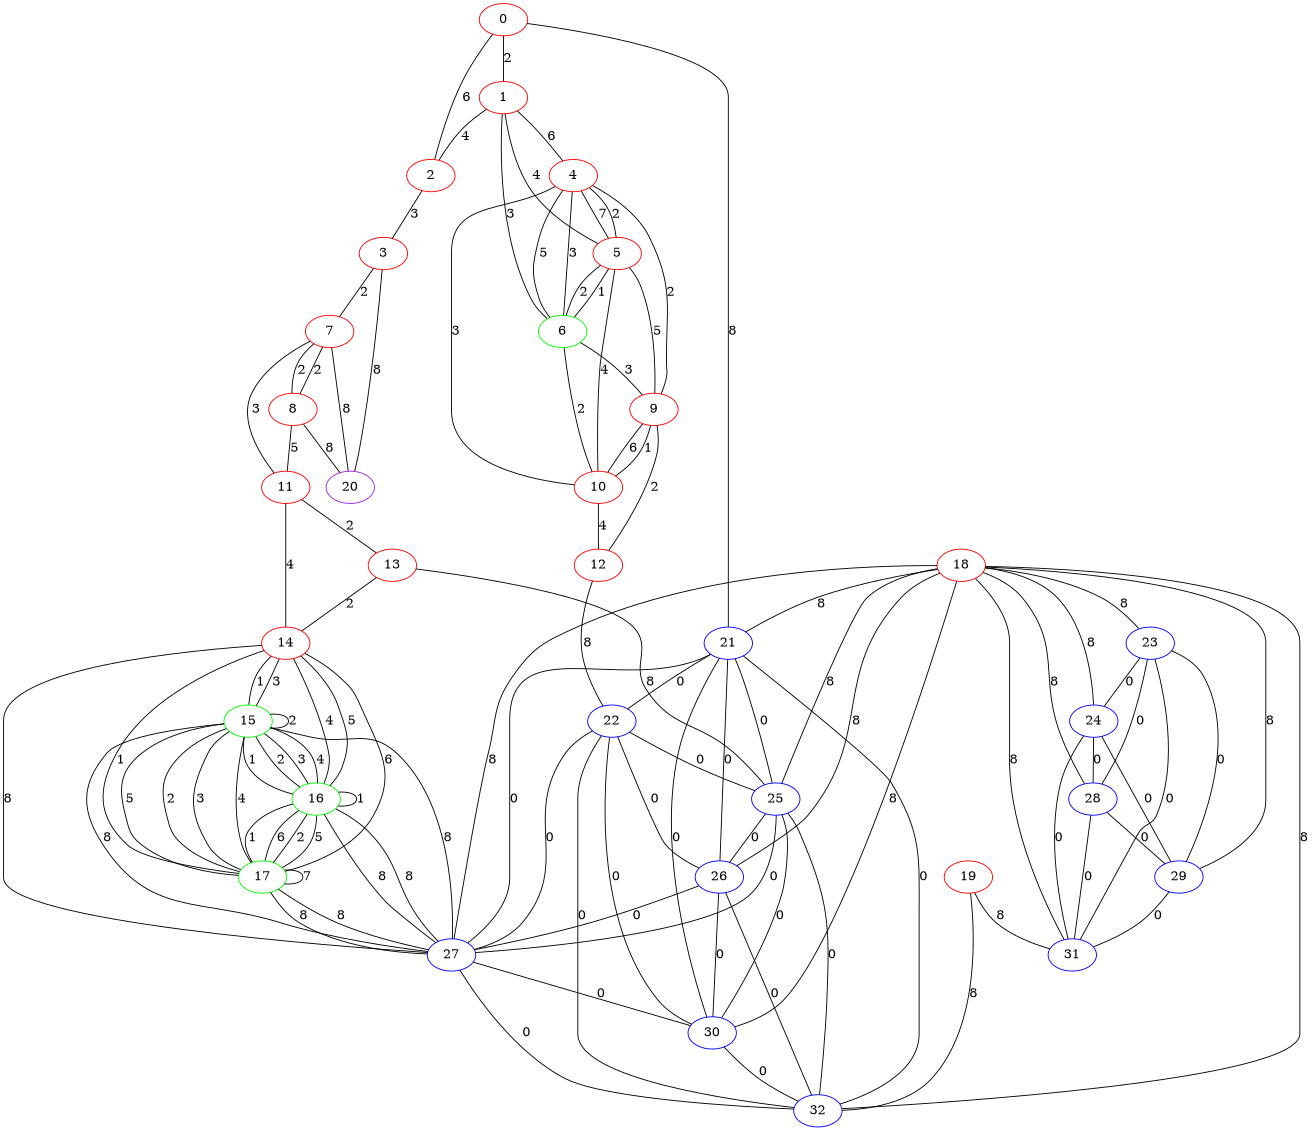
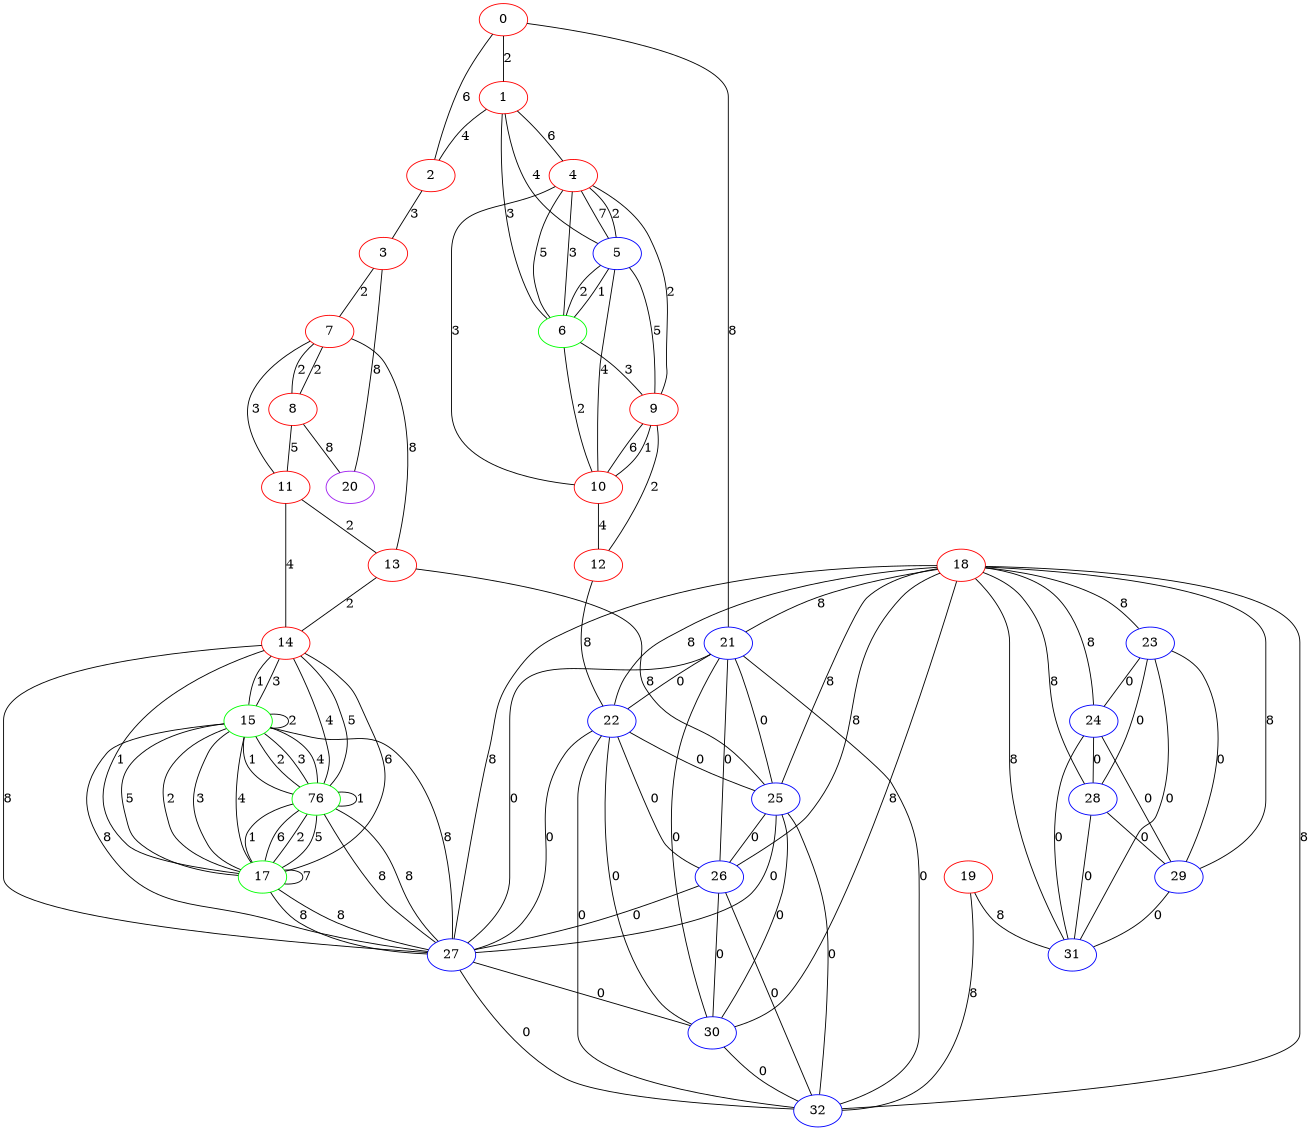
  graph {
    node [color=red weight=1]
    0
    1
    2
    21 [color=blue weight=3]
    4
-   5
+   5 [color=blue]
    6 [color=green]
    3
    22 [color=blue weight=3]
    25 [color=blue weight=3]
    27 [color=blue weight=3]
    26 [color=blue weight=3]
    30 [color=blue weight=3]
    32 [color=blue weight=3]
    9
    10
    7
    20 [color=purple weight=4]
    8
    11
    12
    13
    14
    15 [color=green weight=2]
-   16 [color=green weight=2]
+   16 [color=green weight=2 label=76]
    17 [color=green weight=2]
    18
    23 [color=blue weight=3]
    24 [color=blue weight=3]
    28 [color=blue weight=3]
    29 [color=blue weight=3]
    31 [color=blue weight=3]
    19
    0 -- 1 [label=2]
    0 -- 2 [label=6]
    0 -- 21 [label=8]
    1 -- 2 [label=4]
    1 -- 4 [label=6]
    1 -- 5 [label=4]
    1 -- 6 [label=3]
    2 -- 3 [label=3]
    21 -- 22 [label=0]
    21 -- 25 [label=0]
    21 -- 27 [label=0]
    21 -- 26 [label=0]
    21 -- 30 [label=0]
    21 -- 32 [label=0]
    4 -- 5 [label=7]
    4 -- 5 [label=2]
    4 -- 6 [label=5]
    4 -- 6 [label=3]
    4 -- 9 [label=2]
    4 -- 10 [label=3]
    5 -- 6 [label=2]
    5 -- 6 [label=1]
    5 -- 9 [label=5]
    5 -- 10 [label=4]
    6 -- 9 [label=3]
    6 -- 10 [label=2]
    3 -- 7 [label=2]
    3 -- 20 [label=8]
    22 -- 25 [label=0]
    22 -- 27 [label=0]
    22 -- 26 [label=0]
    22 -- 30 [label=0]
    22 -- 32 [label=0]
    25 -- 27 [label=0]
    25 -- 26 [label=0]
    25 -- 30 [label=0]
    25 -- 32 [label=0]
    27 -- 30 [label=0]
    27 -- 32 [label=0]
    26 -- 27 [label=0]
    26 -- 30 [label=0]
    26 -- 32 [label=0]
    30 -- 32 [label=0]
    9 -- 10 [label=6]
    9 -- 10 [label=1]
    9 -- 12 [label=2]
    10 -- 12 [label=4]
-   7 -- 20 [label=8]
+   7 -- 13 [label=8]
    7 -- 8 [label=2]
    7 -- 8 [label=2]
    7 -- 11 [label=3]
    8 -- 20 [label=8]
    8 -- 11 [label=5]
    11 -- 13 [label=2]
    11 -- 14 [label=4]
    12 -- 22 [label=8]
    13 -- 25 [label=8]
    13 -- 14 [label=2]
    14 -- 27 [label=8]
    14 -- 15 [label=1]
    14 -- 15 [label=3]
    14 -- 16 [label=4]
    14 -- 16 [label=5]
    14 -- 17 [label=6]
    14 -- 17 [label=1]
    15 -- 27 [label=8]
    15 -- 27 [label=8]
    15 -- 15 [label=2]
    15 -- 16 [label=3]
    15 -- 16 [label=4]
    15 -- 16 [label=1]
    15 -- 16 [label=2]
    15 -- 17 [label=5]
    15 -- 17 [label=2]
    15 -- 17 [label=3]
    15 -- 17 [label=4]
    16 -- 27 [label=8]
    16 -- 27 [label=8]
    16 -- 16 [label=1]
    16 -- 17 [label=2]
    16 -- 17 [label=5]
    16 -- 17 [label=1]
    16 -- 17 [label=6]
    17 -- 27 [label=8]
    17 -- 27 [label=8]
    17 -- 17 [label=7]
    18 -- 21 [label=8]
+   18 -- 22 [label=8]
    18 -- 25 [label=8]
    18 -- 27 [label=8]
    18 -- 26 [label=8]
    18 -- 30 [label=8]
    18 -- 32 [label=8]
    18 -- 23 [label=8]
    18 -- 24 [label=8]
    18 -- 28 [label=8]
    18 -- 29 [label=8]
    18 -- 31 [label=8]
    23 -- 24 [label=0]
    23 -- 28 [label=0]
    23 -- 29 [label=0]
    23 -- 31 [label=0]
    24 -- 28 [label=0]
    24 -- 29 [label=0]
    24 -- 31 [label=0]
    28 -- 29 [label=0]
    28 -- 31 [label=0]
    29 -- 31 [label=0]
    19 -- 32 [label=8]
    19 -- 31 [label=8]
  }
